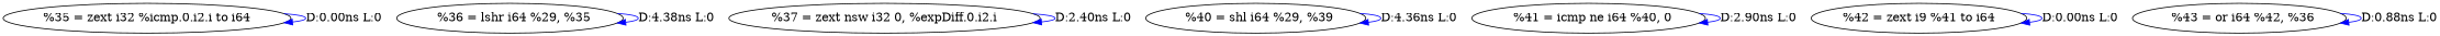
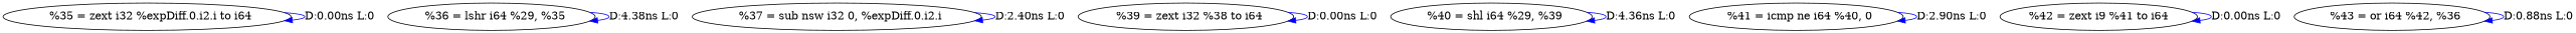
  digraph {
    edge [color=blue]
-   n1 [label="%35 = zext i32 %icmp.0.i2.i to i64"]
+   n1 [label="  %35 = zext i32 %expDiff.0.i2.i to i64"]
    n2 [label="  %36 = lshr i64 %29, %35"]
-   n3 [label="%37 = zext nsw i32 0, %expDiff.0.i2.i"]
+   n3 [label="  %37 = sub nsw i32 0, %expDiff.0.i2.i"]
+   n4 [label="  %39 = zext i32 %38 to i64"]
    n5 [label="  %40 = shl i64 %29, %39"]
    n6 [label="  %41 = icmp ne i64 %40, 0"]
    n7 [label="%42 = zext i9 %41 to i64"]
    n8 [label="  %43 = or i64 %42, %36"]
    n1 -> n1 [label="D:0.00ns L:0"]
    n2 -> n2 [label="D:4.38ns L:0"]
    n3 -> n3 [label="D:2.40ns L:0"]
+   n4 -> n4 [label="D:0.00ns L:0"]
    n5 -> n5 [label="D:4.36ns L:0"]
    n6 -> n6 [label="D:2.90ns L:0"]
    n7 -> n7 [label="D:0.00ns L:0"]
    n8 -> n8 [label="D:0.88ns L:0"]
  }
